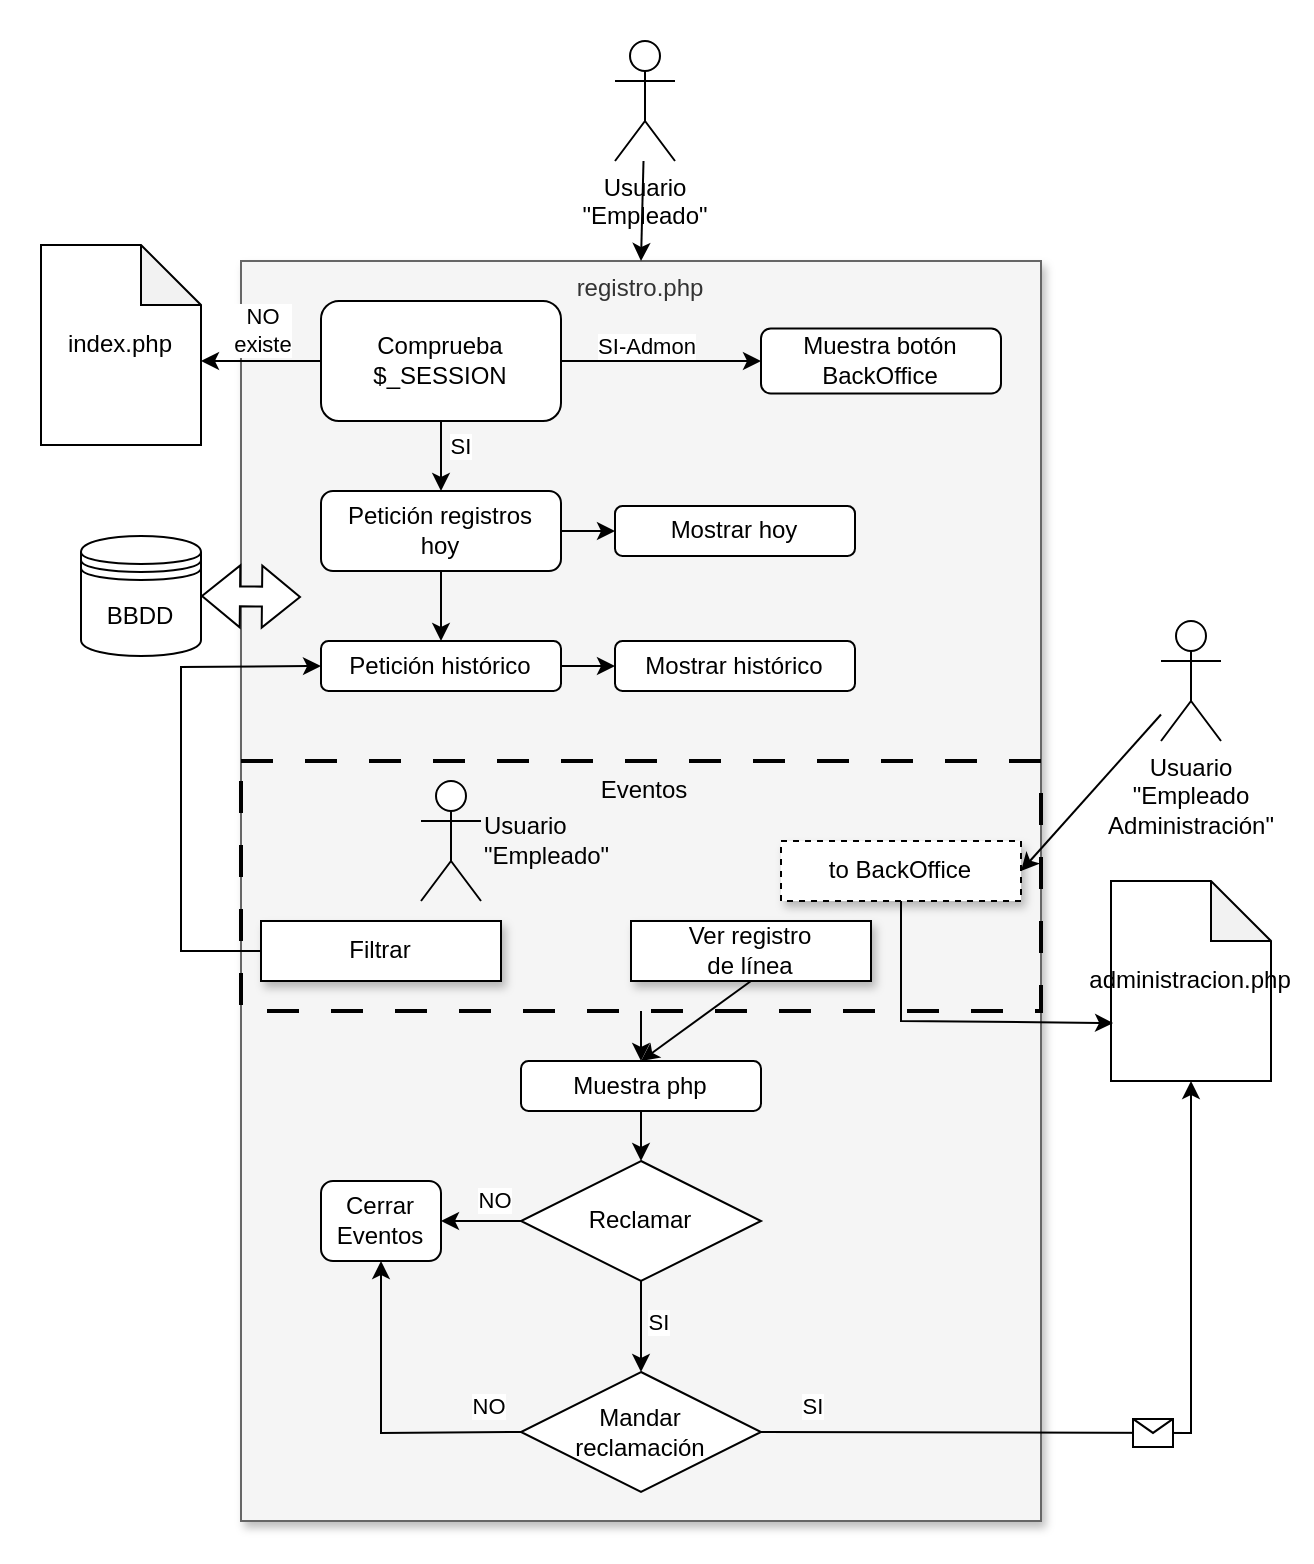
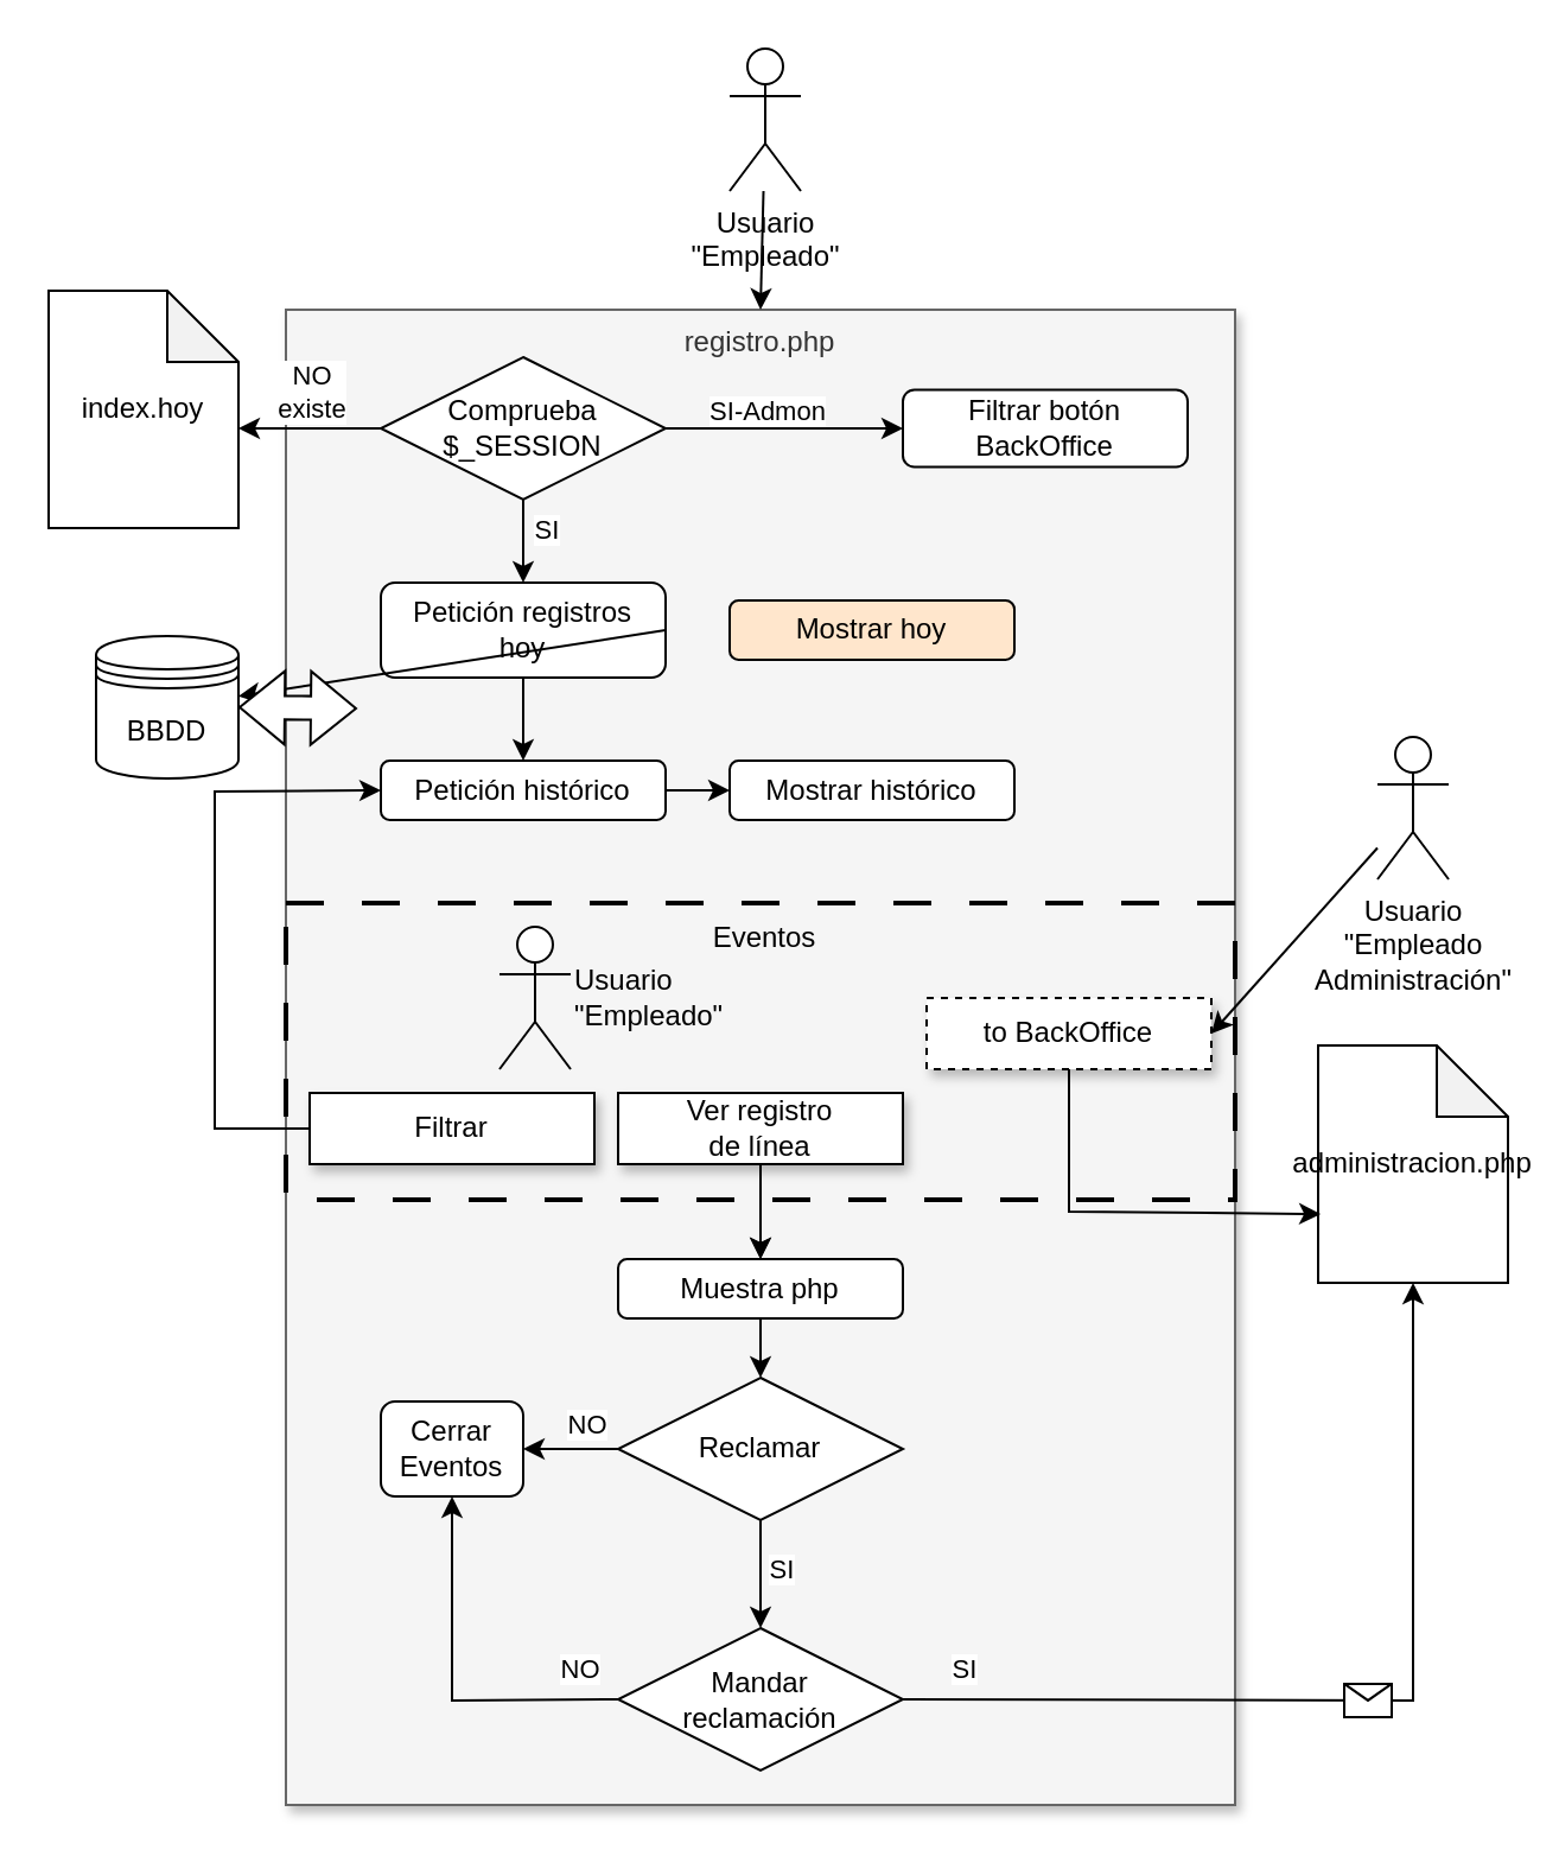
  <mxCell id="0" />
  <mxCell id="1" parent="0" />
  <mxCell id="2" value="Usuario&lt;div&gt;&quot;Empleado&quot;&lt;/div&gt;" style="shape=umlActor;verticalLabelPosition=bottom;verticalAlign=top;html=1;outlineConnect=0;" parent="1" vertex="1"><mxGeometry x="307" y="20" width="30" height="60" as="geometry" /></mxCell>
  <mxCell id="3" value="registro.php" style="rounded=0;whiteSpace=wrap;html=1;verticalAlign=top;fillColor=#f5f5f5;fontColor=#333333;strokeColor=#666666;shadow=1;" parent="1" vertex="1"><mxGeometry x="120" y="130" width="400" height="630" as="geometry" /></mxCell>
  <mxCell id="4" value="" style="edgeStyle=orthogonalEdgeStyle;rounded=0;orthogonalLoop=1;jettySize=auto;html=1;" edge="1" parent="1" source="5" target="46"><mxGeometry relative="1" as="geometry" /></mxCell>
  <mxCell id="5" value="" style="rounded=0;whiteSpace=wrap;html=1;fillColor=none;dashed=1;dashPattern=8 8;strokeWidth=2;" vertex="1" parent="1"><mxGeometry x="120" y="380" width="400" height="125" as="geometry" /></mxCell>
- <mxCell id="6" value="index.php" style="shape=note;whiteSpace=wrap;html=1;backgroundOutline=1;darkOpacity=0.05;" parent="1" vertex="1"><mxGeometry x="20" y="122" width="80" height="100" as="geometry" /></mxCell>
+ <mxCell id="6" value="index.hoy" style="shape=note;whiteSpace=wrap;html=1;backgroundOutline=1;darkOpacity=0.05;" parent="1" vertex="1"><mxGeometry x="20" y="122" width="80" height="100" as="geometry" /></mxCell>
  <mxCell id="7" value="" style="endArrow=classic;html=1;rounded=0;entryX=0.5;entryY=0;entryDx=0;entryDy=0;" parent="1" source="2" target="3" edge="1"><mxGeometry width="50" height="50" relative="1" as="geometry"><mxPoint x="280" y="100" as="sourcePoint" /><mxPoint x="440" y="270" as="targetPoint" /></mxGeometry></mxCell>
  <mxCell id="8" value="to BackOffice" style="rounded=0;whiteSpace=wrap;html=1;shadow=1;dashed=1;" parent="1" vertex="1"><mxGeometry x="390" y="420" width="120" height="30" as="geometry" /></mxCell>
- <mxCell id="9" value="Comprueba&lt;div&gt;$_SESSION&lt;/div&gt;" style="whiteSpace=wrap;html=1;rounded=1;" parent="1" vertex="1"><mxGeometry x="160" y="150" width="120" height="60" as="geometry" /></mxCell>
- <mxCell id="10" value="Muestra botón&lt;div&gt;BackOffice&lt;/div&gt;" style="rounded=1;whiteSpace=wrap;html=1;" parent="1" vertex="1"><mxGeometry x="380" y="163.75" width="120" height="32.5" as="geometry" /></mxCell>
+ <mxCell id="9" value="Comprueba&lt;div&gt;$_SESSION&lt;/div&gt;" style="rhombus;whiteSpace=wrap;html=1;" parent="1" vertex="1"><mxGeometry x="160" y="150" width="120" height="60" as="geometry" /></mxCell>
+ <mxCell id="10" value="Filtrar botón&lt;div&gt;BackOffice&lt;/div&gt;" style="rounded=1;whiteSpace=wrap;html=1;" parent="1" vertex="1"><mxGeometry x="380" y="163.75" width="120" height="32.5" as="geometry" /></mxCell>
  <mxCell id="11" value="Usuario&lt;div&gt;&quot;Empleado&lt;/div&gt;&lt;div&gt;Administración&quot;&lt;/div&gt;" style="shape=umlActor;verticalLabelPosition=bottom;verticalAlign=top;html=1;outlineConnect=0;" parent="1" vertex="1"><mxGeometry x="580" y="310" width="30" height="60" as="geometry" /></mxCell>
  <mxCell id="12" value="administracion.php" style="shape=note;whiteSpace=wrap;html=1;backgroundOutline=1;darkOpacity=0.05;" parent="1" vertex="1"><mxGeometry x="555" y="440" width="80" height="100" as="geometry" /></mxCell>
  <mxCell id="13" value="Petición registros&lt;div&gt;hoy&lt;/div&gt;" style="rounded=1;whiteSpace=wrap;html=1;" vertex="1" parent="1"><mxGeometry x="160" y="245" width="120" height="40" as="geometry" /></mxCell>
- <mxCell id="14" value="Mostrar hoy" style="rounded=1;whiteSpace=wrap;html=1;" vertex="1" parent="1"><mxGeometry x="307" y="252.5" width="120" height="25" as="geometry" /></mxCell>
+ <mxCell id="14" value="Mostrar hoy" style="rounded=1;whiteSpace=wrap;html=1;fillColor=#ffe6cc;" vertex="1" parent="1"><mxGeometry x="307" y="252.5" width="120" height="25" as="geometry" /></mxCell>
  <mxCell id="15" value="Petición histórico" style="rounded=1;whiteSpace=wrap;html=1;" vertex="1" parent="1"><mxGeometry x="160" y="320" width="120" height="25" as="geometry" /></mxCell>
  <mxCell id="16" value="Mostrar histórico" style="rounded=1;whiteSpace=wrap;html=1;" vertex="1" parent="1"><mxGeometry x="307" y="320" width="120" height="25" as="geometry" /></mxCell>
  <mxCell id="17" value="Filtrar" style="rounded=0;whiteSpace=wrap;html=1;shadow=1;" vertex="1" parent="1"><mxGeometry x="130" y="460" width="120" height="30" as="geometry" /></mxCell>
- <mxCell id="18" value="Ver registro&lt;div&gt;de línea&lt;/div&gt;" style="rounded=0;whiteSpace=wrap;html=1;shadow=1;" vertex="1" parent="1"><mxGeometry x="315" y="460" width="120" height="30" as="geometry" /></mxCell>
+ <mxCell id="18" value="Ver registro&lt;div&gt;de línea&lt;/div&gt;" style="rounded=0;whiteSpace=wrap;html=1;shadow=1;" vertex="1" parent="1"><mxGeometry x="260" y="460" width="120" height="30" as="geometry" /></mxCell>
  <mxCell id="19" value="Eventos" style="text;html=1;align=center;verticalAlign=middle;whiteSpace=wrap;rounded=0;" vertex="1" parent="1"><mxGeometry x="292" y="380" width="60" height="30" as="geometry" /></mxCell>
  <mxCell id="20" value="" style="endArrow=classic;html=1;rounded=0;entryX=1;entryY=0.5;entryDx=0;entryDy=0;" edge="1" parent="1" source="11" target="8"><mxGeometry width="50" height="50" relative="1" as="geometry"><mxPoint x="390" y="320" as="sourcePoint" /><mxPoint x="520" y="434" as="targetPoint" /></mxGeometry></mxCell>
  <mxCell id="21" value="" style="endArrow=classic;html=1;rounded=0;exitX=0;exitY=0.5;exitDx=0;exitDy=0;entryX=0;entryY=0.5;entryDx=0;entryDy=0;" edge="1" parent="1" source="17" target="15"><mxGeometry width="50" height="50" relative="1" as="geometry"><mxPoint x="390" y="520" as="sourcePoint" /><mxPoint x="440" y="470" as="targetPoint" /><Array as="points"><mxPoint x="90" y="475" /><mxPoint x="90" y="333" /></Array></mxGeometry></mxCell>
  <mxCell id="22" value="" style="endArrow=classic;html=1;rounded=0;exitX=0.5;exitY=1;exitDx=0;exitDy=0;entryX=0.5;entryY=0;entryDx=0;entryDy=0;" edge="1" parent="1" source="9" target="13"><mxGeometry width="50" height="50" relative="1" as="geometry"><mxPoint x="390" y="520" as="sourcePoint" /><mxPoint x="440" y="470" as="targetPoint" /></mxGeometry></mxCell>
  <mxCell id="23" value="SI" style="edgeLabel;html=1;align=center;verticalAlign=middle;resizable=0;points=[];" vertex="1" connectable="0" parent="22"><mxGeometry x="-0.314" relative="1" as="geometry"><mxPoint x="9" as="offset" /></mxGeometry></mxCell>
  <mxCell id="24" value="" style="endArrow=classic;html=1;rounded=0;exitX=0.5;exitY=1;exitDx=0;exitDy=0;entryX=0.5;entryY=0;entryDx=0;entryDy=0;" edge="1" parent="1" source="13" target="15"><mxGeometry width="50" height="50" relative="1" as="geometry"><mxPoint x="390" y="520" as="sourcePoint" /><mxPoint x="440" y="470" as="targetPoint" /></mxGeometry></mxCell>
  <mxCell id="25" value="" style="endArrow=classic;html=1;rounded=0;exitX=1;exitY=0.5;exitDx=0;exitDy=0;entryX=0;entryY=0.5;entryDx=0;entryDy=0;" edge="1" parent="1" source="15" target="16"><mxGeometry width="50" height="50" relative="1" as="geometry"><mxPoint x="390" y="520" as="sourcePoint" /><mxPoint x="440" y="470" as="targetPoint" /></mxGeometry></mxCell>
- <mxCell id="26" value="" style="endArrow=classic;html=1;rounded=0;exitX=1;exitY=0.5;exitDx=0;exitDy=0;entryX=0;entryY=0.5;entryDx=0;entryDy=0;" edge="1" parent="1" source="13" target="14"><mxGeometry width="50" height="50" relative="1" as="geometry"><mxPoint x="390" y="520" as="sourcePoint" /><mxPoint x="440" y="470" as="targetPoint" /></mxGeometry></mxCell>
+ <mxCell id="26" value="" style="endArrow=classic;html=1;rounded=0;exitX=1;exitY=0.5;exitDx=0;exitDy=0;" edge="1" parent="1" source="13" target="48"><mxGeometry width="50" height="50" relative="1" as="geometry"><mxPoint x="390" y="520" as="sourcePoint" /><mxPoint x="440" y="470" as="targetPoint" /></mxGeometry></mxCell>
  <mxCell id="27" value="Mandar&lt;div&gt;reclamación&lt;/div&gt;" style="rhombus;whiteSpace=wrap;html=1;" vertex="1" parent="1"><mxGeometry x="260" y="685.5" width="120" height="60" as="geometry" /></mxCell>
  <mxCell id="28" value="Reclamar" style="rhombus;whiteSpace=wrap;html=1;" vertex="1" parent="1"><mxGeometry x="260" y="580" width="120" height="60" as="geometry" /></mxCell>
  <mxCell id="29" value="" style="endArrow=classic;html=1;rounded=0;entryX=0.5;entryY=1;entryDx=0;entryDy=0;entryPerimeter=0;exitX=1;exitY=0.5;exitDx=0;exitDy=0;" edge="1" parent="1" source="27" target="12"><mxGeometry relative="1" as="geometry"><mxPoint x="380" y="669.5" as="sourcePoint" /><mxPoint x="480" y="669.5" as="targetPoint" /><Array as="points"><mxPoint x="595" y="716" /></Array></mxGeometry></mxCell>
  <mxCell id="30" value="" style="shape=message;html=1;outlineConnect=0;" vertex="1" parent="29"><mxGeometry width="20" height="14" relative="1" as="geometry"><mxPoint x="-10" y="-7" as="offset" /></mxGeometry></mxCell>
  <mxCell id="31" value="SI" style="edgeLabel;html=1;align=center;verticalAlign=middle;resizable=0;points=[];" vertex="1" connectable="0" parent="29"><mxGeometry x="-0.867" relative="1" as="geometry"><mxPoint y="-13" as="offset" /></mxGeometry></mxCell>
  <mxCell id="32" value="" style="endArrow=classic;html=1;rounded=0;entryX=0.013;entryY=0.71;entryDx=0;entryDy=0;entryPerimeter=0;exitX=0.5;exitY=1;exitDx=0;exitDy=0;" edge="1" parent="1" source="8" target="12"><mxGeometry width="50" height="50" relative="1" as="geometry"><mxPoint x="390" y="520" as="sourcePoint" /><mxPoint x="440" y="470" as="targetPoint" /><Array as="points"><mxPoint x="450" y="510" /></Array></mxGeometry></mxCell>
  <mxCell id="33" value="" style="endArrow=classic;html=1;rounded=0;exitX=0.5;exitY=1;exitDx=0;exitDy=0;entryX=0.5;entryY=0;entryDx=0;entryDy=0;" edge="1" parent="1" source="18" target="46"><mxGeometry width="50" height="50" relative="1" as="geometry"><mxPoint x="390" y="520" as="sourcePoint" /><mxPoint x="440" y="470" as="targetPoint" /></mxGeometry></mxCell>
  <mxCell id="34" value="" style="endArrow=classic;html=1;rounded=0;exitX=0.5;exitY=1;exitDx=0;exitDy=0;entryX=0.5;entryY=0;entryDx=0;entryDy=0;" edge="1" parent="1" source="28" target="27"><mxGeometry width="50" height="50" relative="1" as="geometry"><mxPoint x="390" y="520" as="sourcePoint" /><mxPoint x="440" y="470" as="targetPoint" /></mxGeometry></mxCell>
  <mxCell id="35" value="SI" style="edgeLabel;html=1;align=center;verticalAlign=middle;resizable=0;points=[];" vertex="1" connectable="0" parent="34"><mxGeometry x="-0.033" y="2" relative="1" as="geometry"><mxPoint x="6" y="-2" as="offset" /></mxGeometry></mxCell>
  <mxCell id="36" value="Cerrar&lt;div&gt;Eventos&lt;/div&gt;" style="rounded=1;whiteSpace=wrap;html=1;" vertex="1" parent="1"><mxGeometry x="160" y="590" width="60" height="40" as="geometry" /></mxCell>
  <mxCell id="37" value="" style="endArrow=classic;html=1;rounded=0;exitX=0;exitY=0.5;exitDx=0;exitDy=0;entryX=1;entryY=0.5;entryDx=0;entryDy=0;" edge="1" parent="1" source="28" target="36"><mxGeometry width="50" height="50" relative="1" as="geometry"><mxPoint x="390" y="520" as="sourcePoint" /><mxPoint x="440" y="470" as="targetPoint" /></mxGeometry></mxCell>
  <mxCell id="38" value="NO" style="edgeLabel;html=1;align=center;verticalAlign=middle;resizable=0;points=[];" vertex="1" connectable="0" parent="37"><mxGeometry x="-0.45" y="3" relative="1" as="geometry"><mxPoint x="-3" y="-14" as="offset" /></mxGeometry></mxCell>
  <mxCell id="39" value="" style="endArrow=classic;html=1;rounded=0;exitX=0;exitY=0.5;exitDx=0;exitDy=0;entryX=0.5;entryY=1;entryDx=0;entryDy=0;" edge="1" parent="1" source="27" target="36"><mxGeometry width="50" height="50" relative="1" as="geometry"><mxPoint x="390" y="520" as="sourcePoint" /><mxPoint x="440" y="470" as="targetPoint" /><Array as="points"><mxPoint x="190" y="716" /></Array></mxGeometry></mxCell>
  <mxCell id="40" value="NO" style="edgeLabel;html=1;align=center;verticalAlign=middle;resizable=0;points=[];" vertex="1" connectable="0" parent="39"><mxGeometry x="-0.782" relative="1" as="geometry"><mxPoint y="-13" as="offset" /></mxGeometry></mxCell>
  <mxCell id="41" value="" style="endArrow=classic;html=1;rounded=0;entryX=1;entryY=0.58;entryDx=0;entryDy=0;entryPerimeter=0;exitX=0;exitY=0.5;exitDx=0;exitDy=0;" edge="1" parent="1" source="9" target="6"><mxGeometry width="50" height="50" relative="1" as="geometry"><mxPoint x="390" y="520" as="sourcePoint" /><mxPoint x="440" y="470" as="targetPoint" /></mxGeometry></mxCell>
  <mxCell id="42" value="NO&lt;div&gt;existe&lt;/div&gt;" style="edgeLabel;html=1;align=center;verticalAlign=middle;resizable=0;points=[];" vertex="1" connectable="0" parent="41"><mxGeometry x="-0.1" y="1" relative="1" as="geometry"><mxPoint x="-3" y="-17" as="offset" /></mxGeometry></mxCell>
  <mxCell id="43" value="" style="endArrow=classic;html=1;rounded=0;entryX=0;entryY=0.5;entryDx=0;entryDy=0;exitX=1;exitY=0.5;exitDx=0;exitDy=0;" edge="1" parent="1" source="9" target="10"><mxGeometry width="50" height="50" relative="1" as="geometry"><mxPoint x="390" y="520" as="sourcePoint" /><mxPoint x="440" y="470" as="targetPoint" /></mxGeometry></mxCell>
  <mxCell id="44" value="SI-Admon" style="edgeLabel;html=1;align=center;verticalAlign=middle;resizable=0;points=[];" vertex="1" connectable="0" parent="43"><mxGeometry x="-0.28" y="-1" relative="1" as="geometry"><mxPoint x="6" y="-9" as="offset" /></mxGeometry></mxCell>
  <mxCell id="45" value="Usuario&lt;div&gt;&quot;Empleado&quot;&lt;/div&gt;" style="shape=umlActor;verticalLabelPosition=middle;verticalAlign=middle;html=1;outlineConnect=0;labelPosition=right;align=left;" vertex="1" parent="1"><mxGeometry x="210" y="390" width="30" height="60" as="geometry" /></mxCell>
  <mxCell id="46" value="Muestra php" style="rounded=1;whiteSpace=wrap;html=1;" vertex="1" parent="1"><mxGeometry x="260" y="530" width="120" height="25" as="geometry" /></mxCell>
  <mxCell id="47" value="" style="endArrow=classic;html=1;rounded=0;exitX=0.5;exitY=1;exitDx=0;exitDy=0;entryX=0.5;entryY=0;entryDx=0;entryDy=0;" edge="1" parent="1" source="46" target="28"><mxGeometry width="50" height="50" relative="1" as="geometry"><mxPoint x="330" y="500" as="sourcePoint" /><mxPoint x="330" y="540" as="targetPoint" /></mxGeometry></mxCell>
  <mxCell id="48" value="BBDD" style="shape=datastore;whiteSpace=wrap;html=1;" vertex="1" parent="1"><mxGeometry x="40" y="267.5" width="60" height="60" as="geometry" /></mxCell>
  <mxCell id="49" value="" style="shape=flexArrow;endArrow=classic;startArrow=classic;html=1;rounded=0;exitX=1;exitY=0.5;exitDx=0;exitDy=0;fillColor=default;" edge="1" parent="1" source="48"><mxGeometry width="100" height="100" relative="1" as="geometry"><mxPoint x="360" y="440" as="sourcePoint" /><mxPoint x="150" y="298" as="targetPoint" /></mxGeometry></mxCell>
